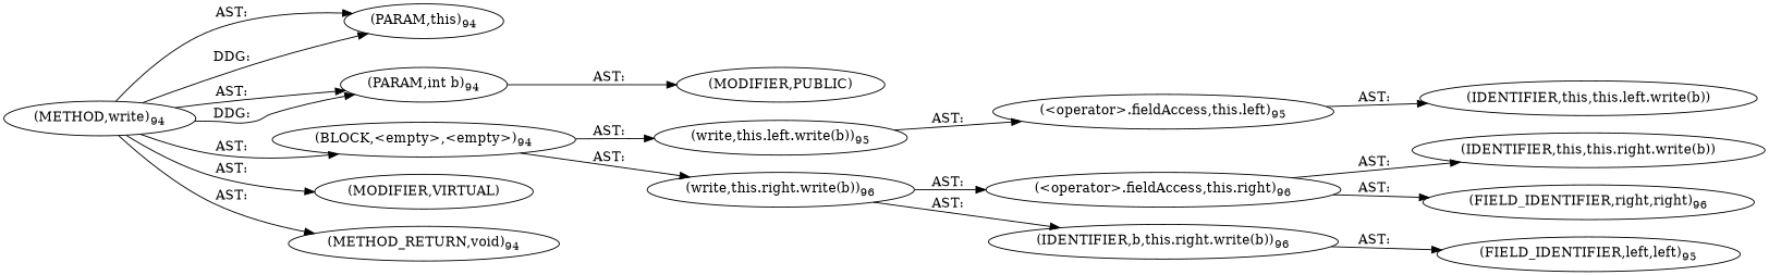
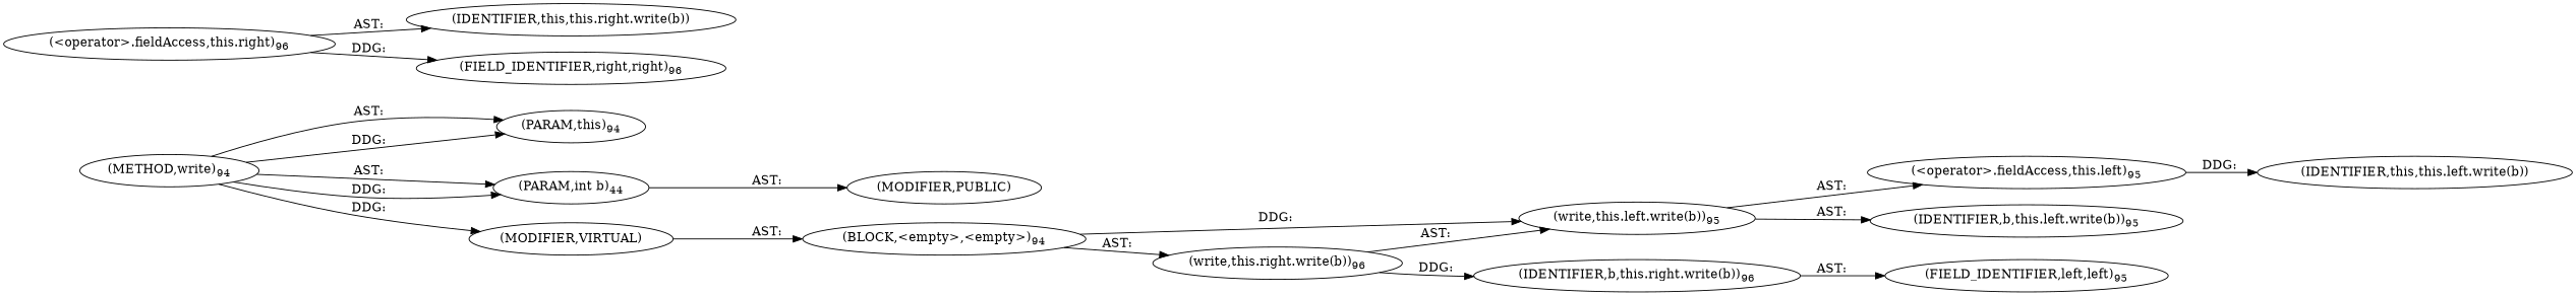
  digraph {
    rankdir=LR
    n1 [label=<(METHOD,write)<SUB>94</SUB>>]
    n2 [label=<(PARAM,this)<SUB>94</SUB>>]
-   n3 [label=<(PARAM,int b)<SUB>94</SUB>>]
+   n3 [label=<(PARAM,int b)<SUB>44</SUB>>]
    n4 [label=<(BLOCK,&lt;empty&gt;,&lt;empty&gt;)<SUB>94</SUB>>]
    n5 [label=<(MODIFIER,VIRTUAL)>]
-   n6 [label=<(METHOD_RETURN,void)<SUB>94</SUB>>]
    n7 [label=<(MODIFIER,PUBLIC)>]
    n8 [label=<(write,this.left.write(b))<SUB>95</SUB>>]
    n9 [label=<(write,this.right.write(b))<SUB>96</SUB>>]
    n10 [label=<(&lt;operator&gt;.fieldAccess,this.left)<SUB>95</SUB>>]
+   n11 [label=<(IDENTIFIER,b,this.left.write(b))<SUB>95</SUB>>]
    n12 [label=<(&lt;operator&gt;.fieldAccess,this.right)<SUB>96</SUB>>]
    n13 [label=<(IDENTIFIER,b,this.right.write(b))<SUB>96</SUB>>]
    n14 [label=<(IDENTIFIER,this,this.left.write(b))>]
    n15 [label=<(FIELD_IDENTIFIER,left,left)<SUB>95</SUB>>]
    n16 [label=<(IDENTIFIER,this,this.right.write(b))>]
    n17 [label=<(FIELD_IDENTIFIER,right,right)<SUB>96</SUB>>]
    n1 -> n2 [label="AST: "]
    n1 -> n2 [label="DDG: "]
    n1 -> n3 [label="AST: "]
    n1 -> n3 [label="DDG: "]
-   n1 -> n4 [label="AST: "]
-   n1 -> n5 [label="AST: "]
-   n1 -> n6 [label="AST: "]
+   n5 -> n4 [label="AST: "]
+   n1 -> n5 [label="DDG: "]
    n3 -> n7 [label="AST: "]
-   n4 -> n8 [label="AST: "]
+   n4 -> n8 [label="DDG: "]
    n4 -> n9 [label="AST: "]
    n8 -> n10 [label="AST: "]
-   n9 -> n12 [label="AST: "]
-   n9 -> n13 [label="AST: "]
-   n10 -> n14 [label="AST: "]
+   n8 -> n11 [label="AST: "]
+   n9 -> n8 [label="AST: "]
+   n9 -> n13 [label="DDG: "]
+   n10 -> n14 [label="DDG: "]
    n12 -> n16 [label="AST: "]
-   n12 -> n17 [label="AST: "]
+   n12 -> n17 [label="DDG: "]
    n13 -> n15 [label="AST: "]
  }
